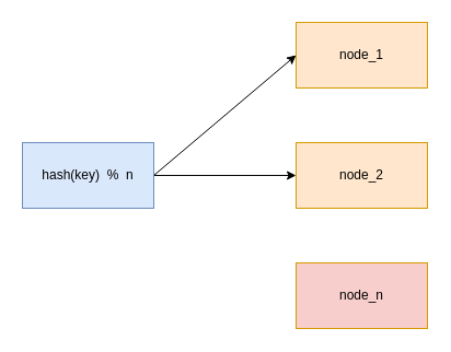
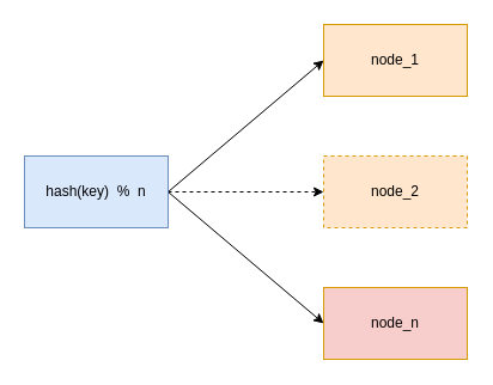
  <mxCell id="0" />
  <mxCell id="1" parent="0" />
  <mxCell id="2" style="rounded=0;orthogonalLoop=1;jettySize=auto;html=1;exitX=1;exitY=0.5;exitDx=0;exitDy=0;entryX=0;entryY=0.5;entryDx=0;entryDy=0;" edge="1" parent="1" source="5" target="6"><mxGeometry relative="1" as="geometry" /></mxCell>
- <mxCell id="3" style="edgeStyle=none;rounded=0;orthogonalLoop=1;jettySize=auto;html=1;exitX=1;exitY=0.5;exitDx=0;exitDy=0;entryX=0;entryY=0.5;entryDx=0;entryDy=0;" edge="1" parent="1" source="5" target="7"><mxGeometry relative="1" as="geometry" /></mxCell>
+ <mxCell id="3" style="edgeStyle=none;rounded=0;orthogonalLoop=1;jettySize=auto;html=1;exitX=1;exitY=0.5;exitDx=0;exitDy=0;entryX=0;entryY=0.5;entryDx=0;entryDy=0;dashed=1;" edge="1" parent="1" source="5" target="7"><mxGeometry relative="1" as="geometry" /></mxCell>
+ <mxCell id="4" style="edgeStyle=none;rounded=0;orthogonalLoop=1;jettySize=auto;html=1;exitX=1;exitY=0.5;exitDx=0;exitDy=0;entryX=0;entryY=0.5;entryDx=0;entryDy=0;" edge="1" parent="1" source="5" target="8"><mxGeometry relative="1" as="geometry" /></mxCell>
  <mxCell id="5" value="hash(key)&amp;nbsp; %&amp;nbsp; n" style="rounded=0;whiteSpace=wrap;html=1;fillColor=#dae8fc;strokeColor=#6c8ebf;" vertex="1" parent="1"><mxGeometry x="20" y="130" width="120" height="60" as="geometry" /></mxCell>
  <mxCell id="6" value="node_1" style="rounded=0;whiteSpace=wrap;html=1;fillColor=#ffe6cc;strokeColor=#d79b00;" vertex="1" parent="1"><mxGeometry x="270" y="20" width="120" height="60" as="geometry" /></mxCell>
- <mxCell id="7" value="node_2" style="rounded=0;whiteSpace=wrap;html=1;fillColor=#ffe6cc;strokeColor=#d79b00;" vertex="1" parent="1"><mxGeometry x="270" y="130" width="120" height="60" as="geometry" /></mxCell>
+ <mxCell id="7" value="node_2" style="rounded=0;whiteSpace=wrap;html=1;fillColor=#ffe6cc;strokeColor=#d79b00;dashed=1;" vertex="1" parent="1"><mxGeometry x="270" y="130" width="120" height="60" as="geometry" /></mxCell>
  <mxCell id="8" value="node_n" style="rounded=0;whiteSpace=wrap;html=1;fillColor=#f8cecc;strokeColor=#d79b00;" vertex="1" parent="1"><mxGeometry x="270" y="240" width="120" height="60" as="geometry" /></mxCell>
